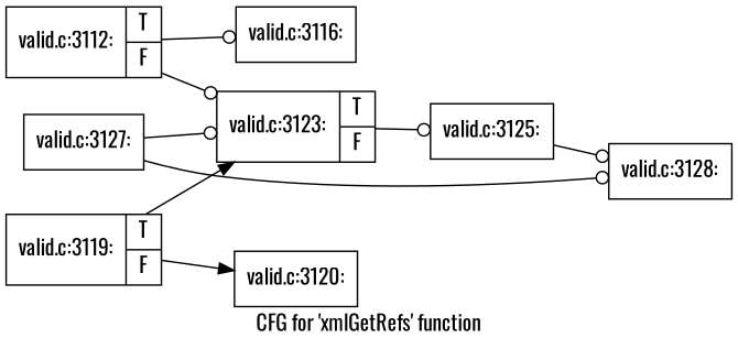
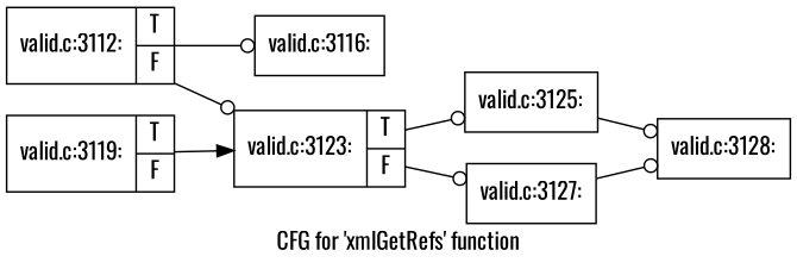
  digraph {
    fontname=Oswald
    label="CFG for 'xmlGetRefs' function"
    rankdir=LR
    node [fontname=Oswald shape=record]
    edge [arrowhead=odot fontname=Oswald]
    n1 [label="{valid.c:3112:|{<s0>T|<s1>F}}"]
    n2 [label="{valid.c:3116:}"]
    n3 [label="{valid.c:3123:|{<s0>T|<s1>F}}"]
    n4 [label="{valid.c:3119:|{<s0>T|<s1>F}}"]
-   n5 [label="{valid.c:3120:}"]
    n6 [label="{valid.c:3128:}"]
    n7 [label="{valid.c:3125:}"]
    n8 [label="{valid.c:3127:}"]
    n1 -> n2
    n1 -> n3
    n3 -> n7
-   n8 -> n3
+   n3 -> n8
    n4 -> n3 [arrowhead=normal]
-   n4 -> n5 [arrowhead=normal]
    n7 -> n6
    n8 -> n6
  }
